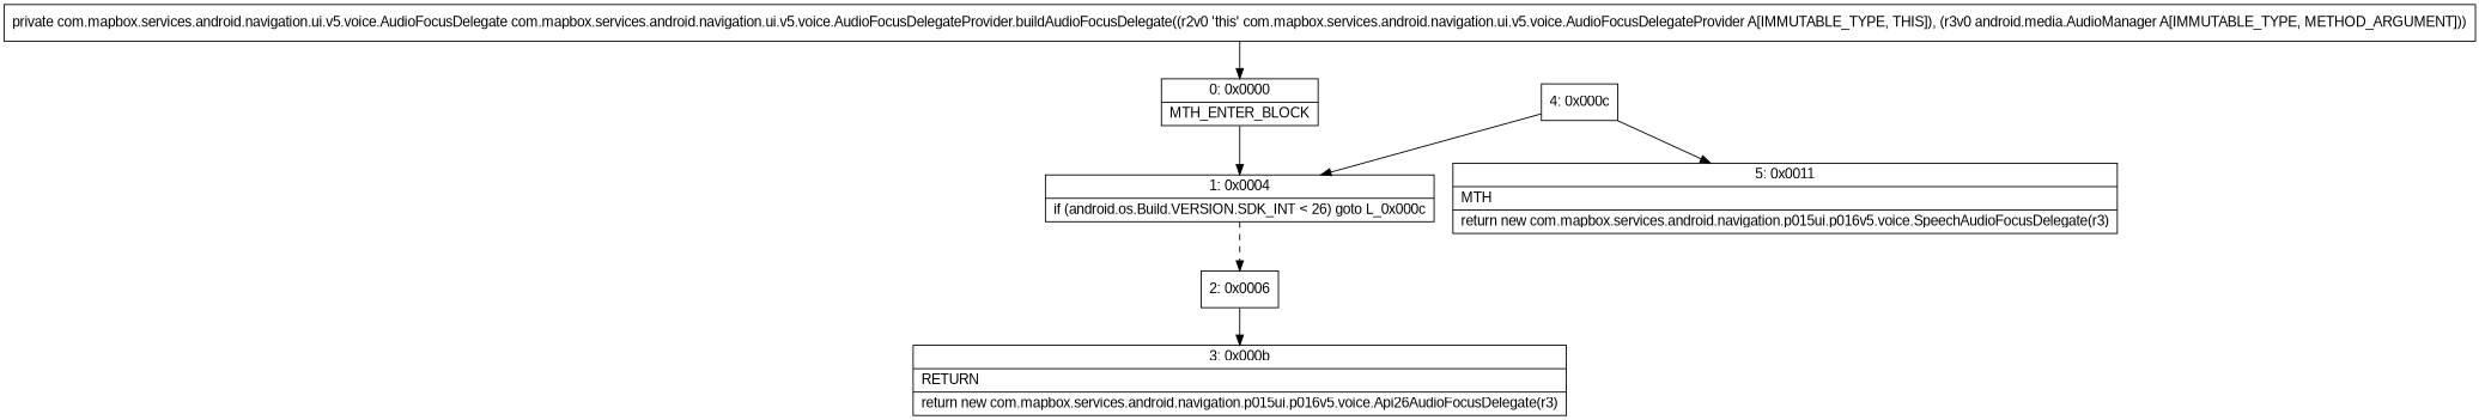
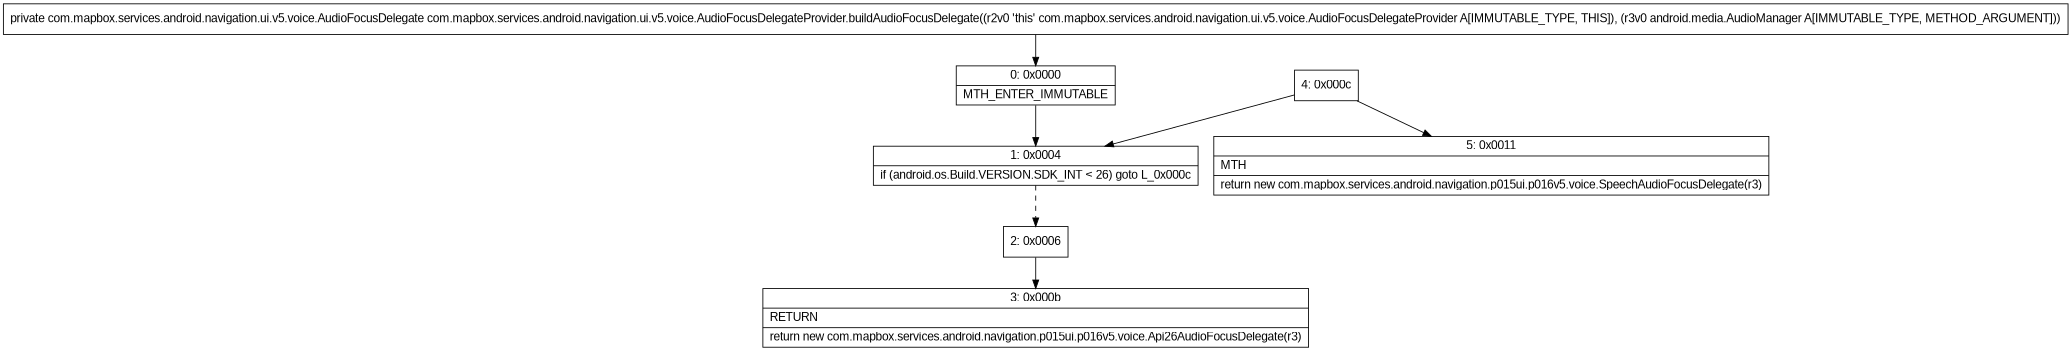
  digraph {
    fontname="Liberation Sans"
    node [fontname="Liberation Sans" shape=record]
    edge [fontname="Liberation Sans"]
-   n1 [label="{0\:\ 0x0000|MTH_ENTER_BLOCK\l}"]
+   n1 [label="{0\:\ 0x0000|MTH_ENTER_IMMUTABLE\l}"]
    n2 [label="{1\:\ 0x0004|if (android.os.Build.VERSION.SDK_INT \< 26) goto L_0x000c\l}"]
    n3 [label="{2\:\ 0x0006}"]
    n4 [label="{3\:\ 0x000b|RETURN\l|return new com.mapbox.services.android.navigation.p015ui.p016v5.voice.Api26AudioFocusDelegate(r3)\l}"]
    n5 [label="{4\:\ 0x000c}"]
    n6 [label="{5\:\ 0x0011|MTH\l|return new com.mapbox.services.android.navigation.p015ui.p016v5.voice.SpeechAudioFocusDelegate(r3)\l}"]
    n7 [label="{private com.mapbox.services.android.navigation.ui.v5.voice.AudioFocusDelegate com.mapbox.services.android.navigation.ui.v5.voice.AudioFocusDelegateProvider.buildAudioFocusDelegate((r2v0 'this' com.mapbox.services.android.navigation.ui.v5.voice.AudioFocusDelegateProvider A[IMMUTABLE_TYPE, THIS]), (r3v0 android.media.AudioManager A[IMMUTABLE_TYPE, METHOD_ARGUMENT])) }"]
    n1 -> n2
    n2 -> n3 [style=dashed]
    n3 -> n4
    n5 -> n2
    n5 -> n6
    n7 -> n1
  }
